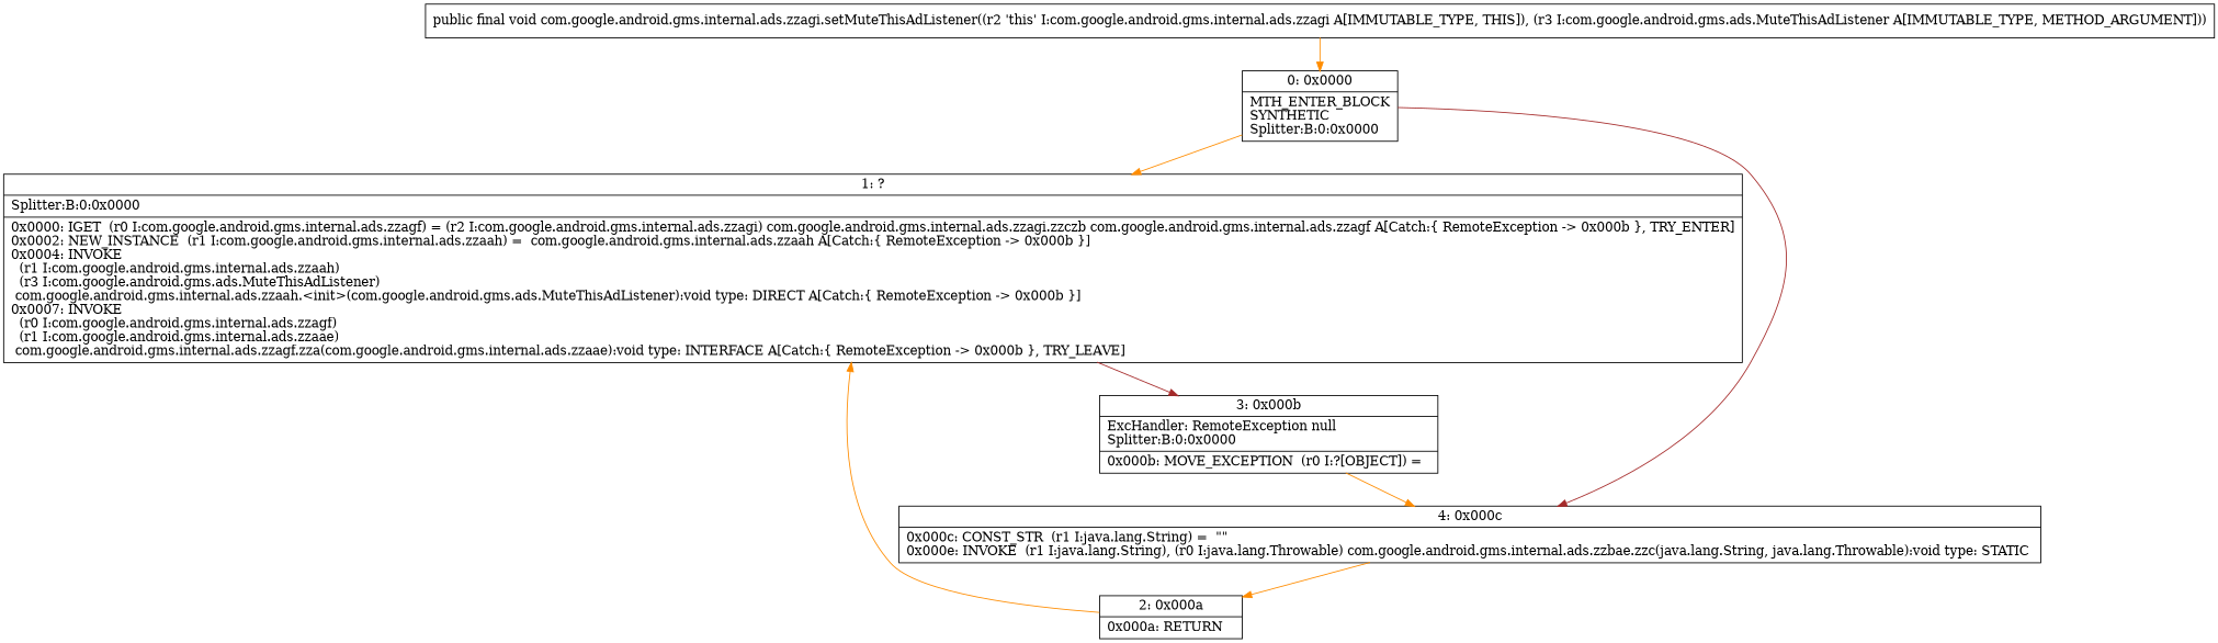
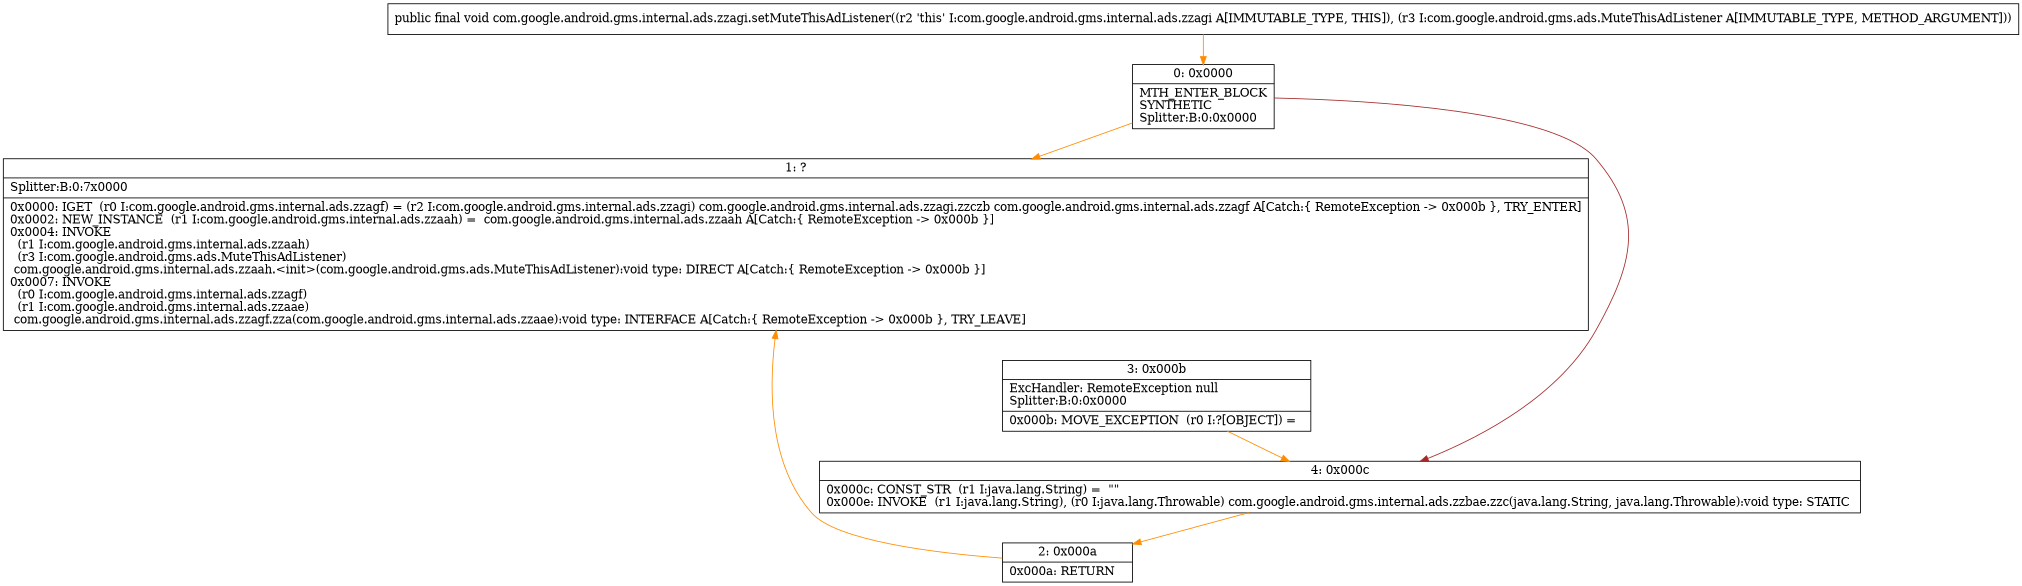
  digraph {
    node [shape=record]
    edge [color=darkorange]
    n1 [label="{0\:\ 0x0000|MTH_ENTER_BLOCK\lSYNTHETIC\lSplitter:B:0:0x0000\l}"]
-   n2 [label="{1\:\ ?|Splitter:B:0:0x0000\l|0x0000: IGET  (r0 I:com.google.android.gms.internal.ads.zzagf) = (r2 I:com.google.android.gms.internal.ads.zzagi) com.google.android.gms.internal.ads.zzagi.zzczb com.google.android.gms.internal.ads.zzagf A[Catch:\{ RemoteException \-\> 0x000b \}, TRY_ENTER]\l0x0002: NEW_INSTANCE  (r1 I:com.google.android.gms.internal.ads.zzaah) =  com.google.android.gms.internal.ads.zzaah A[Catch:\{ RemoteException \-\> 0x000b \}]\l0x0004: INVOKE  \l  (r1 I:com.google.android.gms.internal.ads.zzaah)\l  (r3 I:com.google.android.gms.ads.MuteThisAdListener)\l com.google.android.gms.internal.ads.zzaah.\<init\>(com.google.android.gms.ads.MuteThisAdListener):void type: DIRECT A[Catch:\{ RemoteException \-\> 0x000b \}]\l0x0007: INVOKE  \l  (r0 I:com.google.android.gms.internal.ads.zzagf)\l  (r1 I:com.google.android.gms.internal.ads.zzaae)\l com.google.android.gms.internal.ads.zzagf.zza(com.google.android.gms.internal.ads.zzaae):void type: INTERFACE A[Catch:\{ RemoteException \-\> 0x000b \}, TRY_LEAVE]\l}"]
+   n2 [label="{1\:\ ?|Splitter:B:0:7x0000\l|0x0000: IGET  (r0 I:com.google.android.gms.internal.ads.zzagf) = (r2 I:com.google.android.gms.internal.ads.zzagi) com.google.android.gms.internal.ads.zzagi.zzczb com.google.android.gms.internal.ads.zzagf A[Catch:\{ RemoteException \-\> 0x000b \}, TRY_ENTER]\l0x0002: NEW_INSTANCE  (r1 I:com.google.android.gms.internal.ads.zzaah) =  com.google.android.gms.internal.ads.zzaah A[Catch:\{ RemoteException \-\> 0x000b \}]\l0x0004: INVOKE  \l  (r1 I:com.google.android.gms.internal.ads.zzaah)\l  (r3 I:com.google.android.gms.ads.MuteThisAdListener)\l com.google.android.gms.internal.ads.zzaah.\<init\>(com.google.android.gms.ads.MuteThisAdListener):void type: DIRECT A[Catch:\{ RemoteException \-\> 0x000b \}]\l0x0007: INVOKE  \l  (r0 I:com.google.android.gms.internal.ads.zzagf)\l  (r1 I:com.google.android.gms.internal.ads.zzaae)\l com.google.android.gms.internal.ads.zzagf.zza(com.google.android.gms.internal.ads.zzaae):void type: INTERFACE A[Catch:\{ RemoteException \-\> 0x000b \}, TRY_LEAVE]\l}"]
    n3 [label="{4\:\ 0x000c|0x000c: CONST_STR  (r1 I:java.lang.String) =  \"\" \l0x000e: INVOKE  (r1 I:java.lang.String), (r0 I:java.lang.Throwable) com.google.android.gms.internal.ads.zzbae.zzc(java.lang.String, java.lang.Throwable):void type: STATIC \l}"]
    n4 [label="{3\:\ 0x000b|ExcHandler: RemoteException null\lSplitter:B:0:0x0000\l|0x000b: MOVE_EXCEPTION  (r0 I:?[OBJECT]) =  \l}"]
    n5 [label="{2\:\ 0x000a|0x000a: RETURN   \l}"]
    n6 [label="{public final void com.google.android.gms.internal.ads.zzagi.setMuteThisAdListener((r2 'this' I:com.google.android.gms.internal.ads.zzagi A[IMMUTABLE_TYPE, THIS]), (r3 I:com.google.android.gms.ads.MuteThisAdListener A[IMMUTABLE_TYPE, METHOD_ARGUMENT])) }"]
    n1 -> n2
    n1 -> n3 [color=brown]
-   n2 -> n4 [color=brown]
    n3 -> n5
    n4 -> n3
    n5 -> n2
    n6 -> n1
  }
